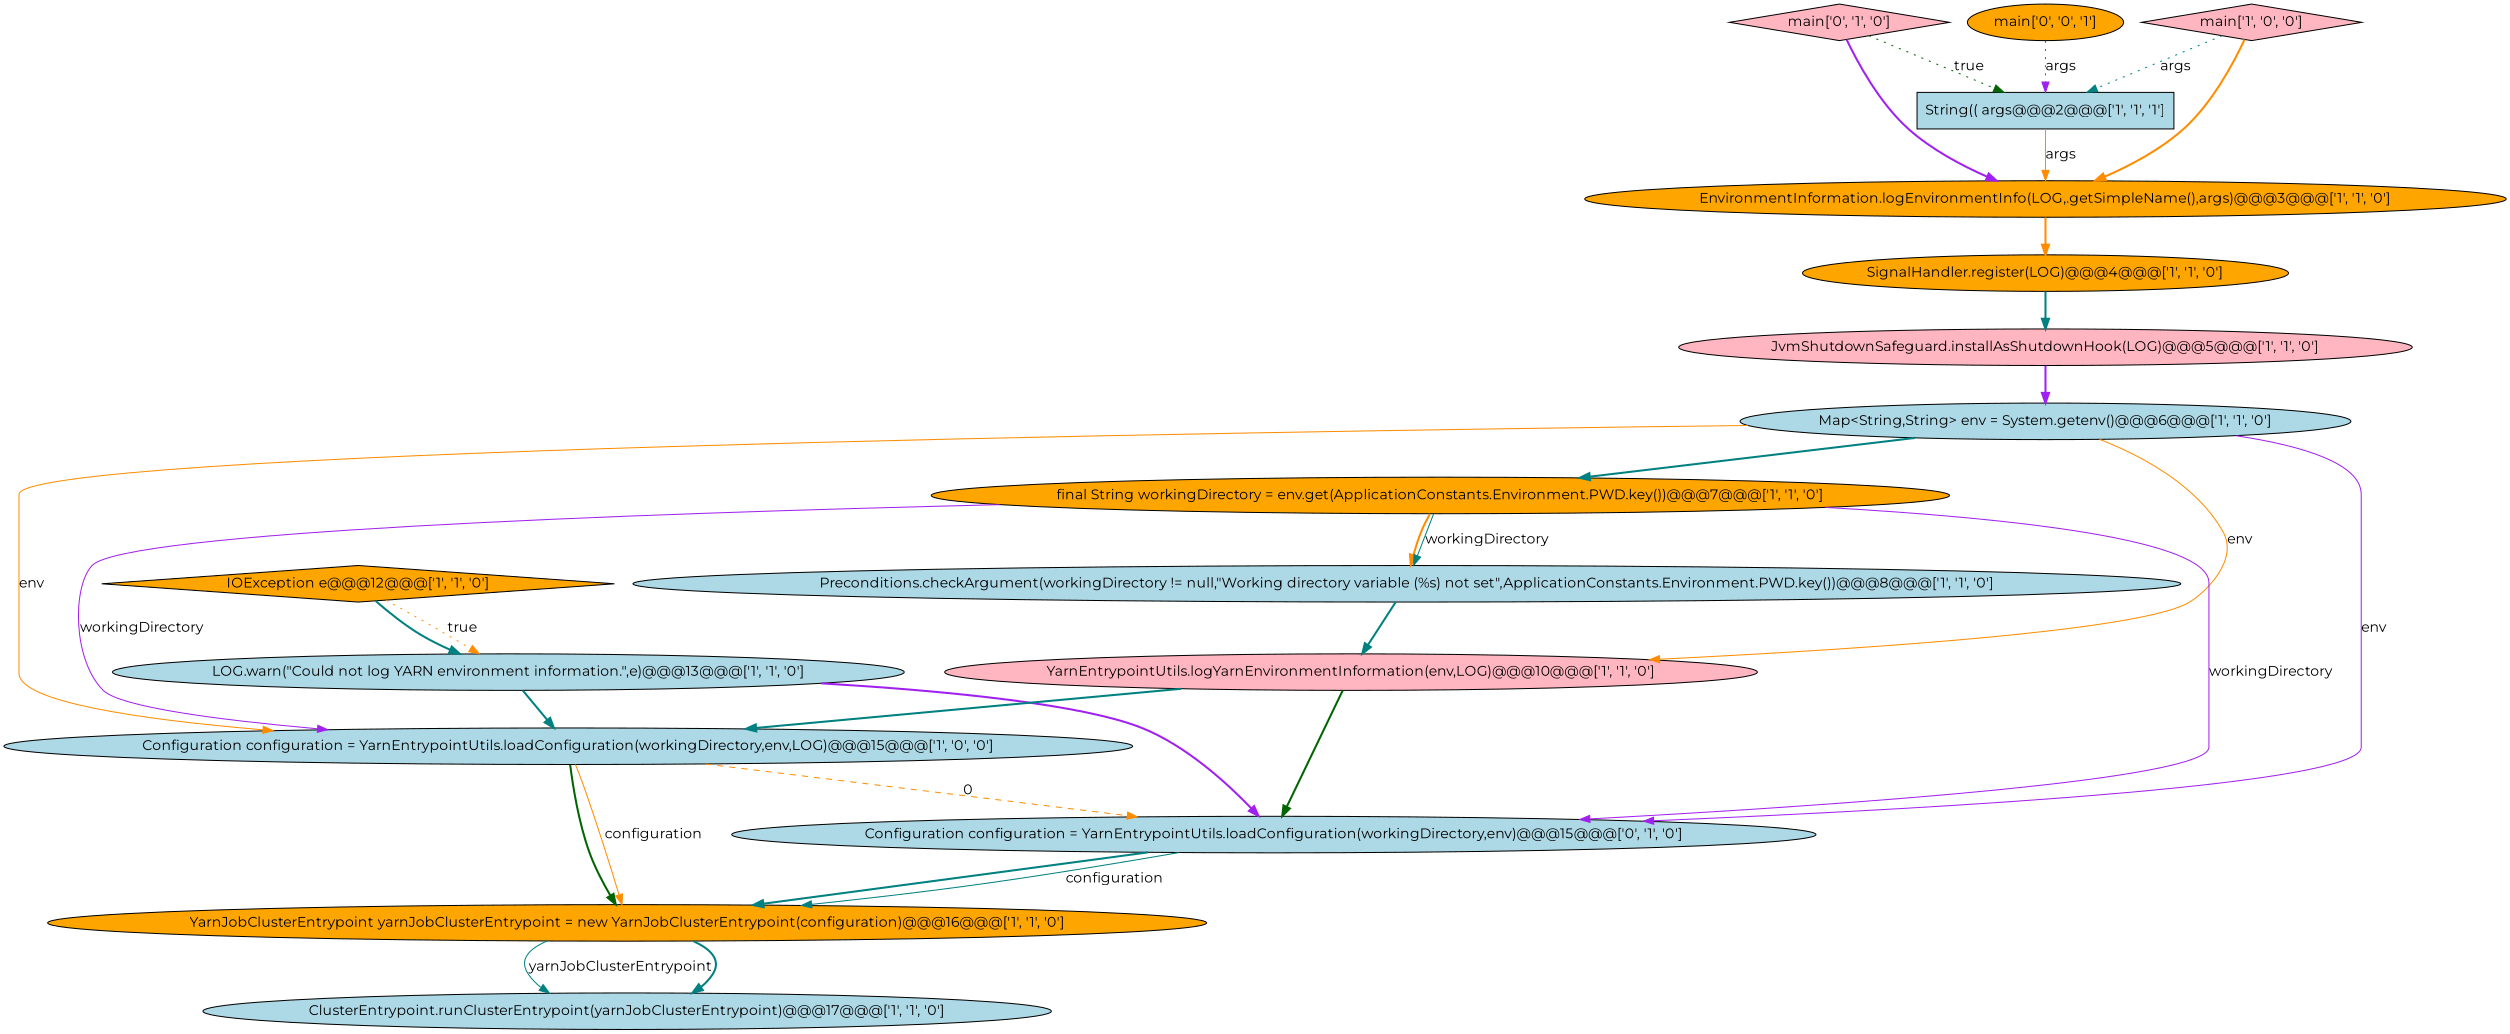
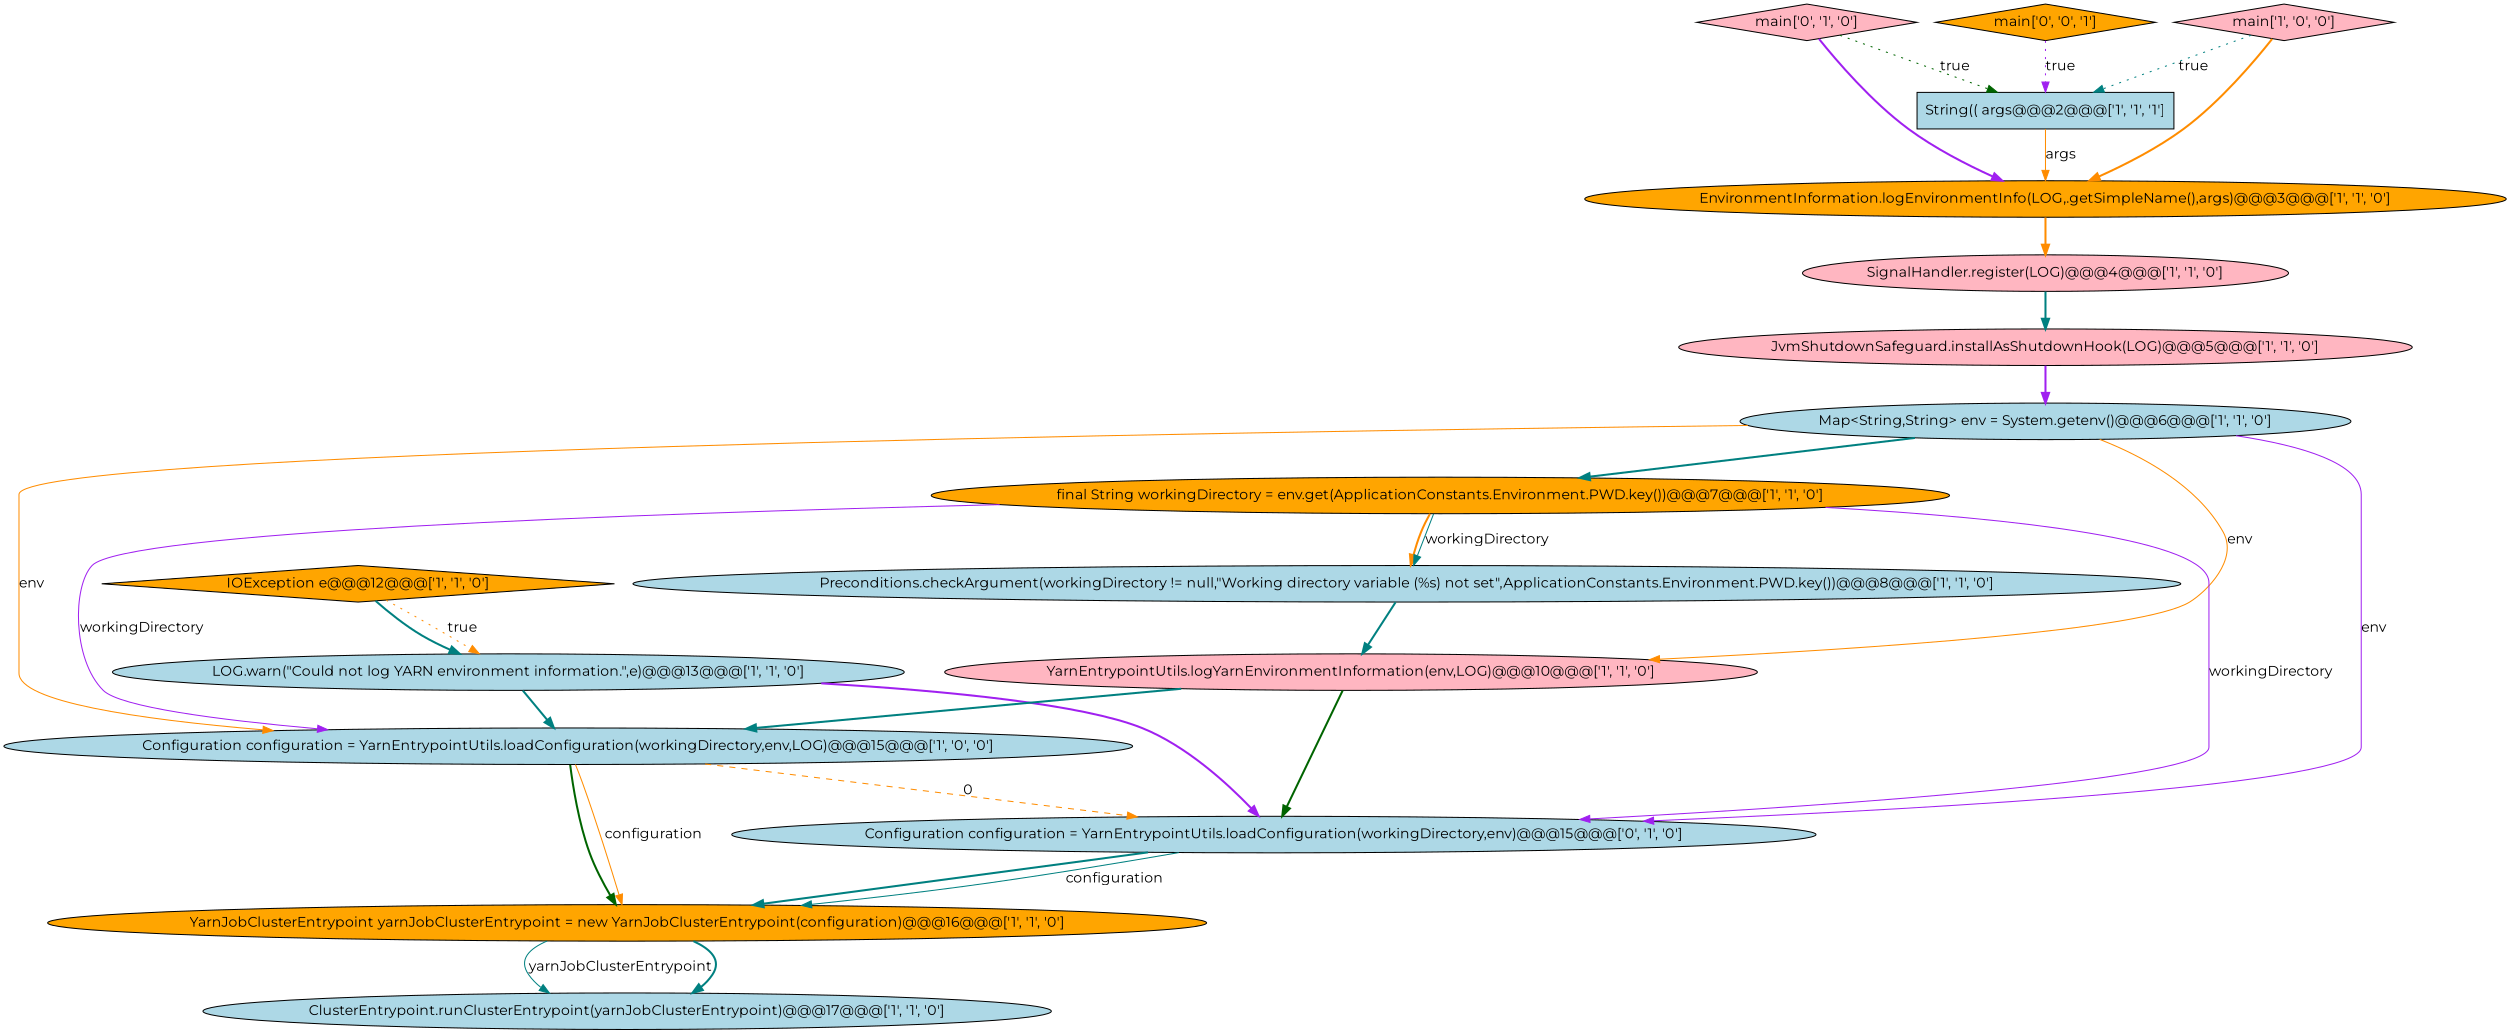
  digraph {
    fontname=Montserrat
    node [fillcolor=lightblue fontname=Montserrat shape=ellipse style=filled]
    edge [color=teal fontname=Montserrat style=bold]
    n1 [fillcolor=orange label="IOException e@@@12@@@['1', '1', '0']" shape=diamond]
    n2 [label="LOG.warn(\"Could not log YARN environment information.\",e)@@@13@@@['1', '1', '0']"]
    n3 [label="Configuration configuration = YarnEntrypointUtils.loadConfiguration(workingDirectory,env,LOG)@@@15@@@['1', '0', '0']"]
    n4 [label="Configuration configuration = YarnEntrypointUtils.loadConfiguration(workingDirectory,env)@@@15@@@['0', '1', '0']"]
    n5 [fillcolor=lightpink label="JvmShutdownSafeguard.installAsShutdownHook(LOG)@@@5@@@['1', '1', '0']"]
    n6 [label="Map<String,String> env = System.getenv()@@@6@@@['1', '1', '0']"]
    n7 [fillcolor=lightpink label="YarnEntrypointUtils.logYarnEnvironmentInformation(env,LOG)@@@10@@@['1', '1', '0']"]
    n8 [fillcolor=orange label="final String workingDirectory = env.get(ApplicationConstants.Environment.PWD.key())@@@7@@@['1', '1', '0']"]
    n9 [fillcolor=orange label="YarnJobClusterEntrypoint yarnJobClusterEntrypoint = new YarnJobClusterEntrypoint(configuration)@@@16@@@['1', '1', '0']"]
    n10 [label="Preconditions.checkArgument(workingDirectory != null,\"Working directory variable (%s) not set\",ApplicationConstants.Environment.PWD.key())@@@8@@@['1', '1', '0']"]
    n11 [label="ClusterEntrypoint.runClusterEntrypoint(yarnJobClusterEntrypoint)@@@17@@@['1', '1', '0']"]
    n12 [fillcolor=lightpink label="main['0', '1', '0']" shape=diamond]
    n13 [label="String(( args@@@2@@@['1', '1', '1']" shape=box]
    n14 [fillcolor=orange label="EnvironmentInformation.logEnvironmentInfo(LOG,.getSimpleName(),args)@@@3@@@['1', '1', '0']"]
-   n15 [fillcolor=orange label="SignalHandler.register(LOG)@@@4@@@['1', '1', '0']"]
-   n16 [fillcolor=orange label="main['0', '0', '1']"]
+   n15 [fillcolor=lightpink label="SignalHandler.register(LOG)@@@4@@@['1', '1', '0']"]
+   n16 [fillcolor=orange label="main['0', '0', '1']" shape=diamond]
    n17 [fillcolor=lightpink label="main['1', '0', '0']" shape=diamond]
    n1 -> n2
    n1 -> n2 [color=darkorange label=true style=dotted]
    n2 -> n3
    n2 -> n4 [color=purple]
    n3 -> n4 [color=darkorange label=0 style=dashed]
    n3 -> n9 [color=darkorange label=configuration style=solid]
    n3 -> n9 [color=darkgreen]
    n4 -> n9
    n4 -> n9 [label=configuration style=solid]
    n5 -> n6 [color=purple]
    n6 -> n3 [color=darkorange label=env style=solid]
    n6 -> n4 [color=purple label=env style=solid]
    n6 -> n7 [color=darkorange label=env style=solid]
    n6 -> n8
    n7 -> n3
    n7 -> n4 [color=darkgreen]
    n8 -> n3 [color=purple label=workingDirectory style=solid]
    n8 -> n4 [color=purple label=workingDirectory style=solid]
    n8 -> n10 [color=darkorange]
    n8 -> n10 [label=workingDirectory style=solid]
    n9 -> n11 [label=yarnJobClusterEntrypoint style=solid]
    n9 -> n11
    n10 -> n7
    n12 -> n13 [color=darkgreen label=true style=dotted]
    n12 -> n14 [color=purple]
    n13 -> n14 [color=darkorange label=args style=solid]
    n14 -> n15 [color=darkorange]
    n15 -> n5
-   n16 -> n13 [color=purple label=args style=dotted]
-   n17 -> n13 [label=args style=dotted]
+   n16 -> n13 [color=purple label=true style=dotted]
+   n17 -> n13 [label=true style=dotted]
    n17 -> n14 [color=darkorange]
  }
